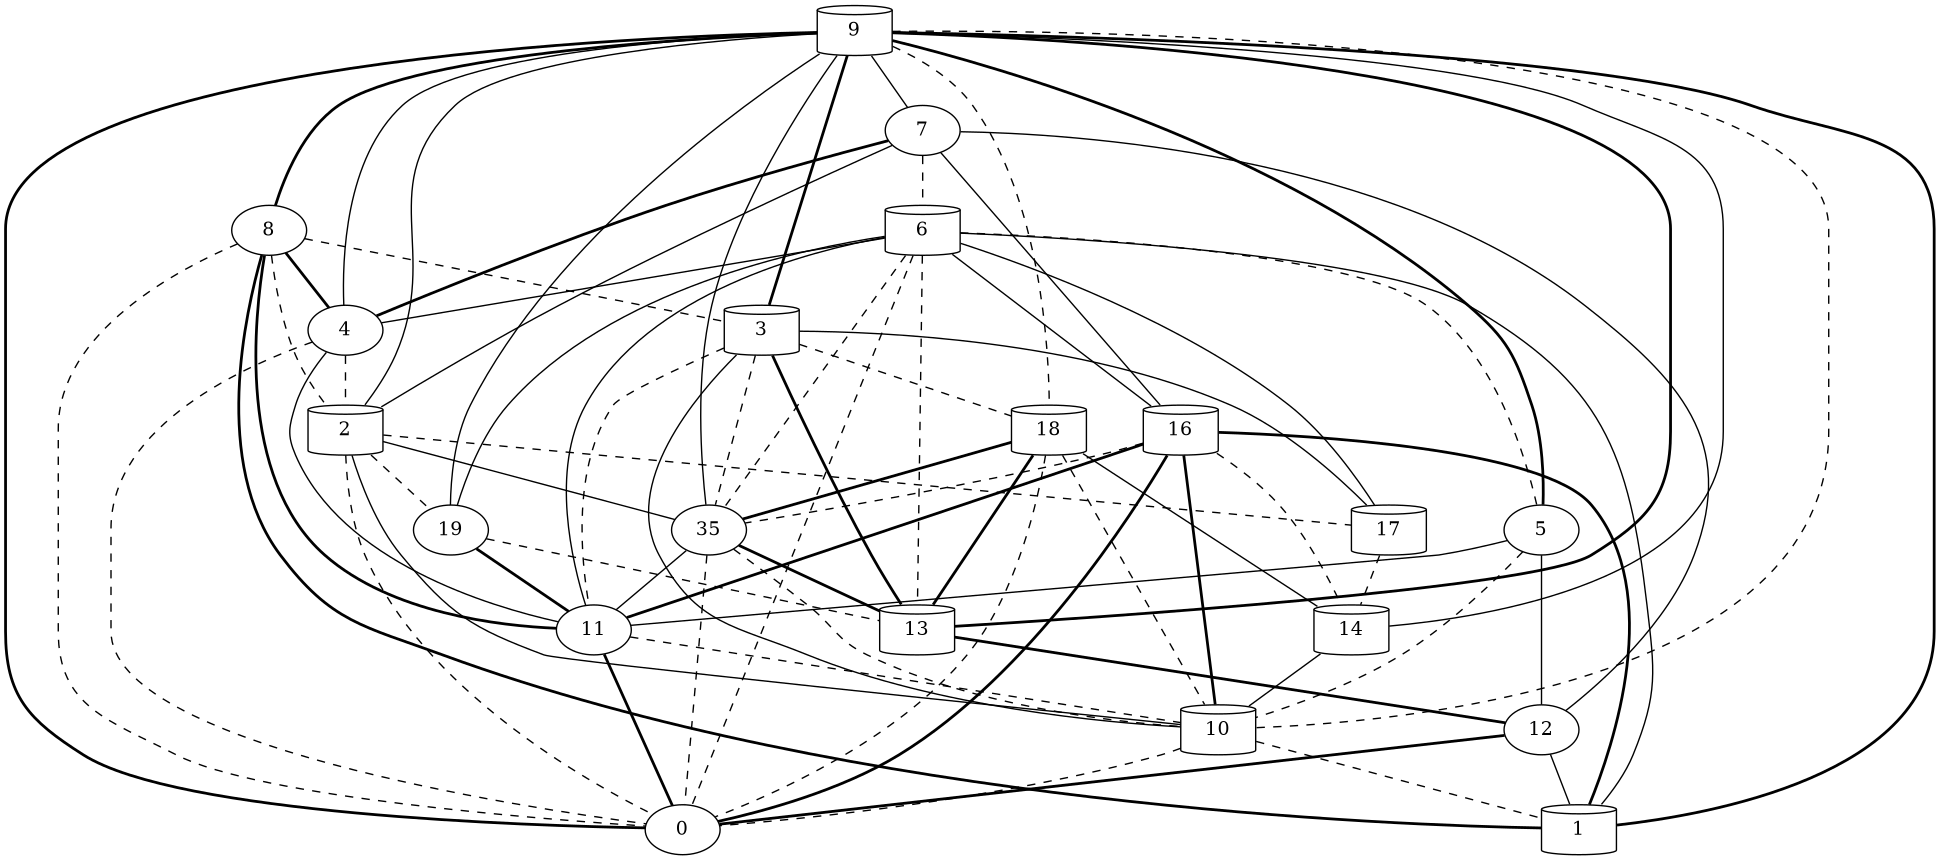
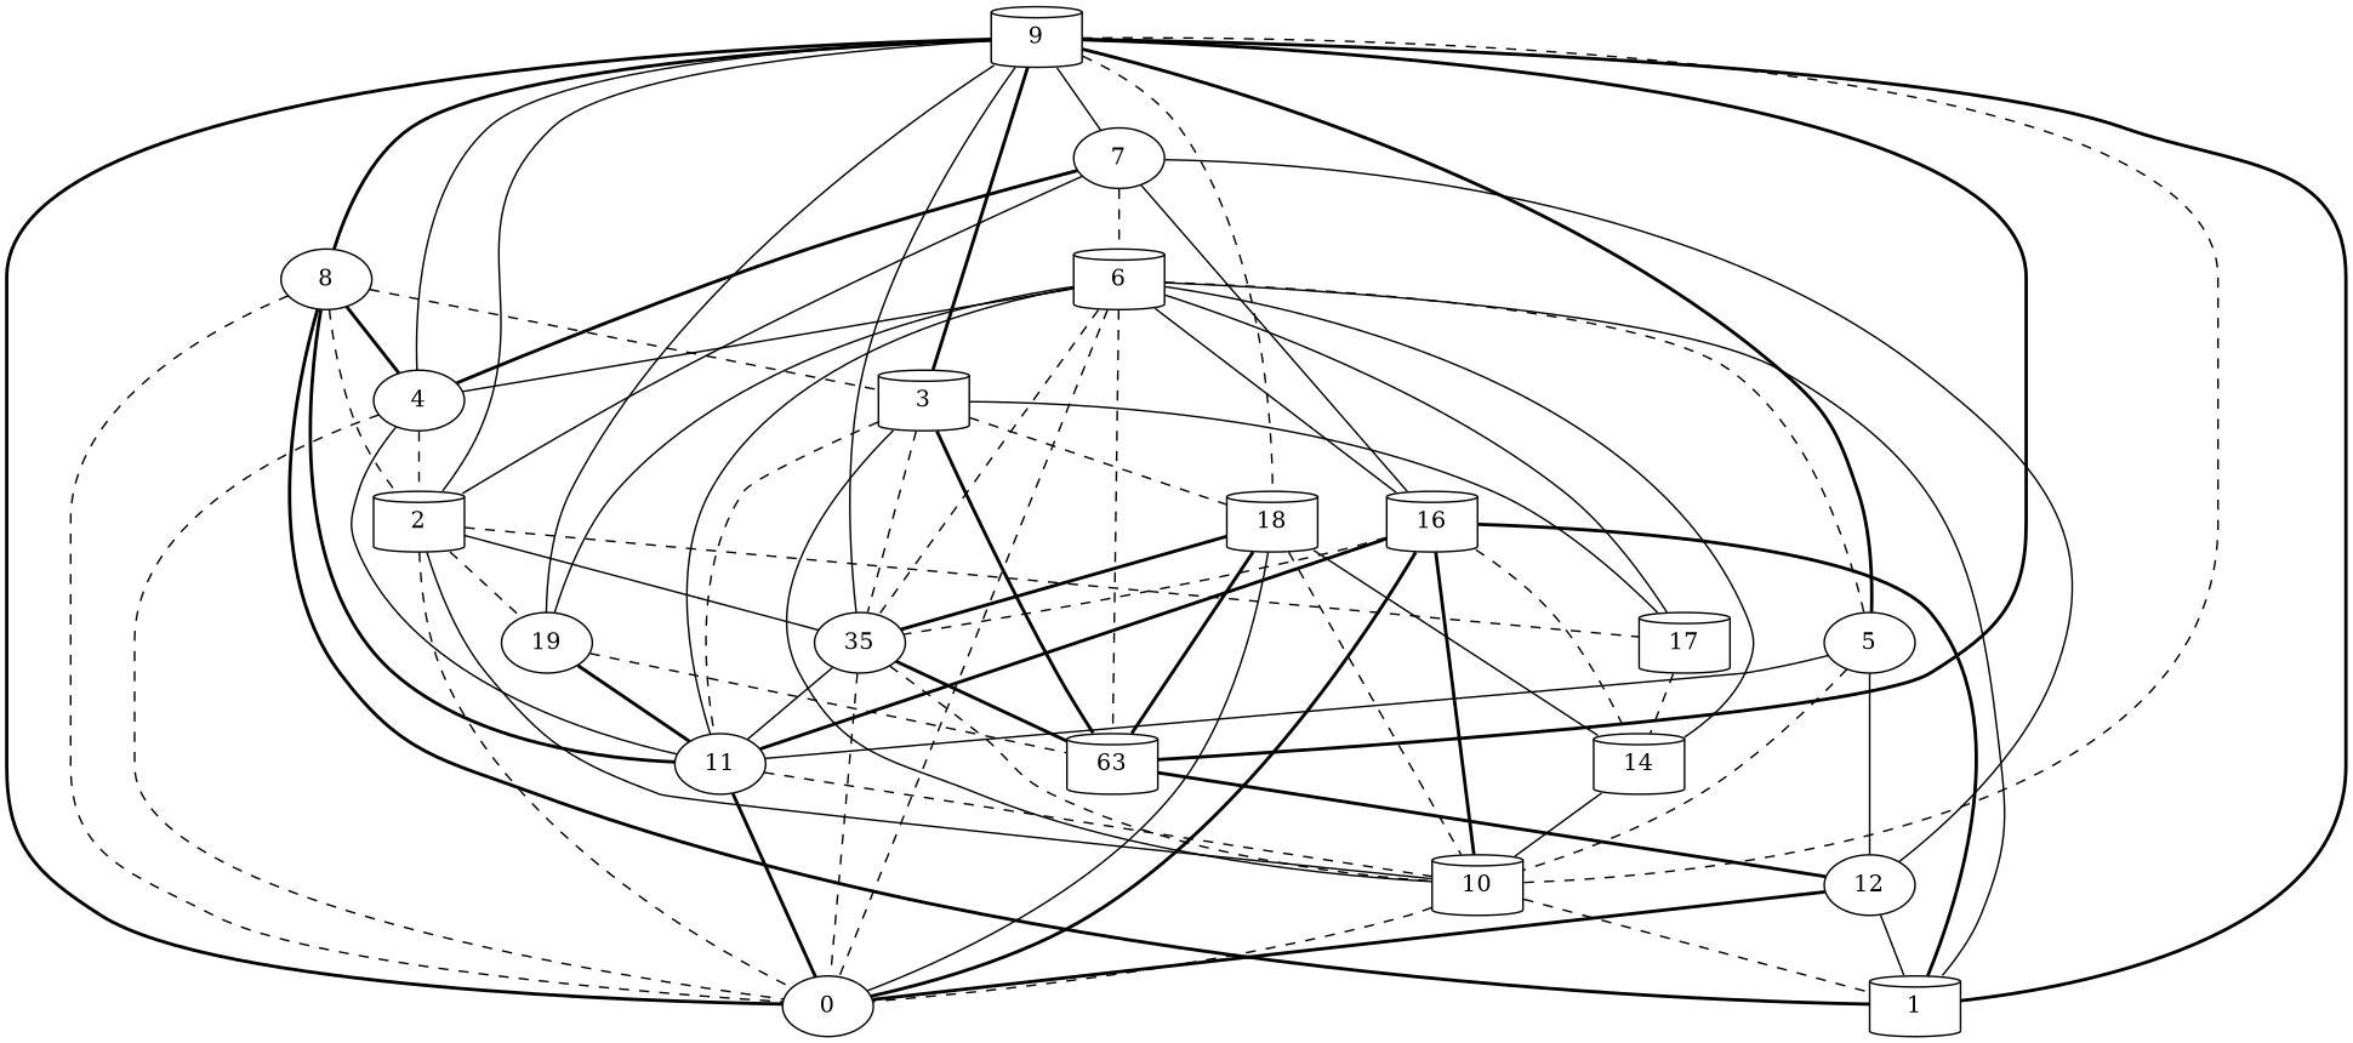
  digraph {
    node [shape=cylinder]
    edge [color=black dir=none style=dashed]
    8 [shape=ellipse]
    1
    3
    4 [shape=ellipse]
    2
    11 [shape=ellipse]
    0 [shape=ellipse]
    10
    17
    n10 [label=35 shape=ellipse]
-   13
+   13 [label=63]
    18
    14
    19 [shape=ellipse]
    12 [shape=ellipse]
    5 [shape=ellipse]
    6
    16
    9
    7 [shape=ellipse]
    subgraph sub_1 {
      8
      1
      3
      4
      2
      11
      0
      10
      17
      n10
      13
      18
      14
      19
      12
      5
      6
      16
      9
      7
    }
    8 -> 1 [style=bold]
    8 -> 3
    8 -> 4 [style=bold]
    8 -> 2
    8 -> 11 [style=bold]
    8 -> 0
    3 -> 11
    3 -> 10 [style=solid]
    3 -> 17 [style=solid]
    3 -> n10
    3 -> 13 [style=bold]
    3 -> 18
    4 -> 2
    4 -> 11 [style=solid]
    4 -> 0
    2 -> 0
    2 -> 10 [style=solid]
    2 -> 17
    2 -> n10 [style=solid]
    2 -> 19
    11 -> 0 [style=bold]
    11 -> 10
    10 -> 1
    10 -> 0
    17 -> 14
    n10 -> 11 [style=solid]
    n10 -> 0
    n10 -> 10
    n10 -> 13 [style=bold]
    13 -> 12 [style=bold]
-   18 -> 0
+   18 -> 0 [style=solid]
    18 -> 10
    18 -> n10 [style=bold]
    18 -> 13 [style=bold]
    18 -> 14 [style=solid]
    14 -> 10 [style=solid]
    19 -> 11 [style=bold]
    19 -> 13
    12 -> 1 [style=solid]
    12 -> 0 [style=bold]
    5 -> 11 [style=solid]
    5 -> 10
    5 -> 12 [style=solid]
    6 -> 1 [style=solid]
    6 -> 4 [style=solid]
    6 -> 11 [style=solid]
    6 -> 0
    6 -> 17 [style=solid]
    6 -> n10
    6 -> 13
    6 -> 19 [style=solid]
    6 -> 5
    6 -> 16 [style=solid]
    16 -> 1 [style=bold]
    16 -> 11 [style=bold]
    16 -> 0 [style=bold]
    16 -> 10 [style=bold]
    16 -> n10
    16 -> 14
    9 -> 8 [style=bold]
    9 -> 1 [style=bold]
    9 -> 3 [style=bold]
    9 -> 4 [style=solid]
    9 -> 2 [style=solid]
    9 -> 0 [style=bold]
    9 -> 10
    9 -> n10 [style=solid]
    9 -> 13 [style=bold]
    9 -> 18
-   9 -> 14 [style=solid]
+   6 -> 14 [style=solid]
    9 -> 19 [style=solid]
    9 -> 5 [style=bold]
    9 -> 7 [style=solid]
    7 -> 4 [style=bold]
    7 -> 2 [style=solid]
    7 -> 12 [style=solid]
    7 -> 6
    7 -> 16 [style=solid]
  }
